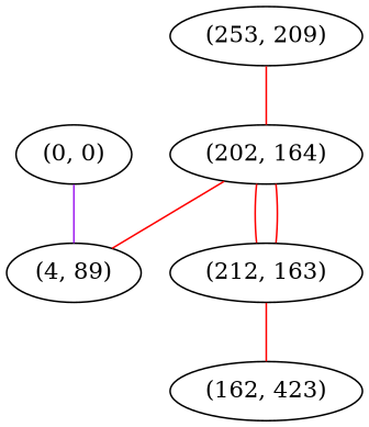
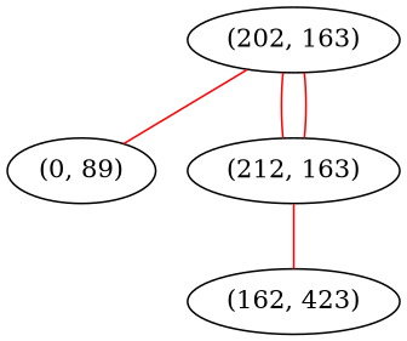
  graph {
    edge [color=red weight=1]
-   "(253, 209)"
-   "(202, 164)"
-   "(4, 89)"
+   "(202, 164)" [label="(202, 163)"]
+   "(4, 89)" [label="(0, 89)"]
    n4 [label="(212, 163)"]
-   "(0, 0)"
    n6 [label="(162, 423)"]
-   "(253, 209)" -- "(202, 164)"
    "(202, 164)" -- "(4, 89)"
    "(202, 164)" -- n4
    "(202, 164)" -- n4
    n4 -- n6
-   "(0, 0)" -- "(4, 89)" [color=purple weight=4]
  }
